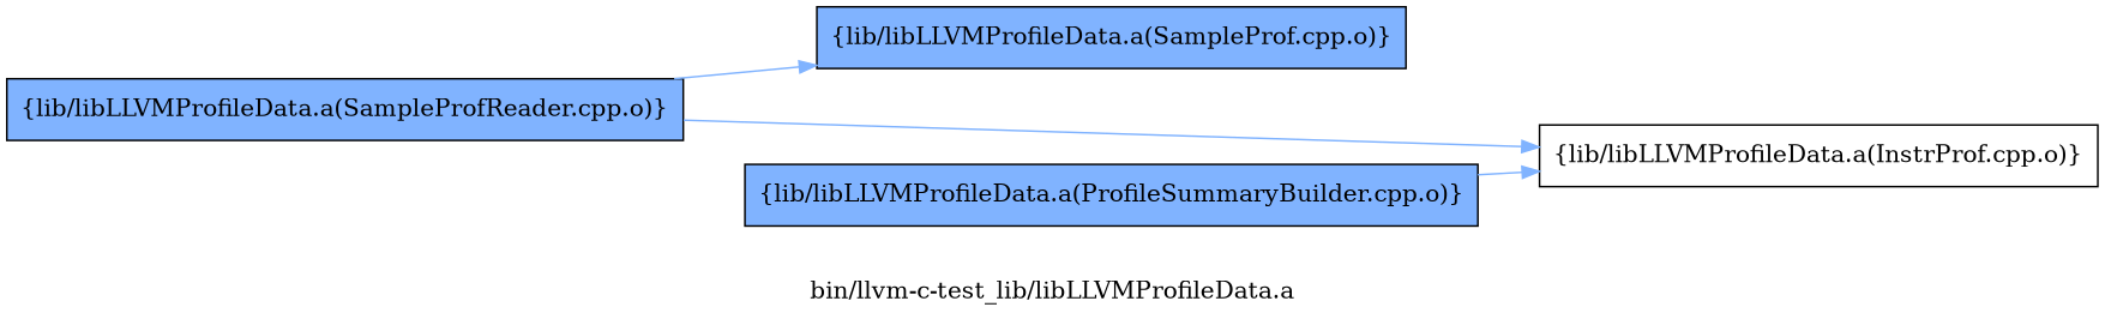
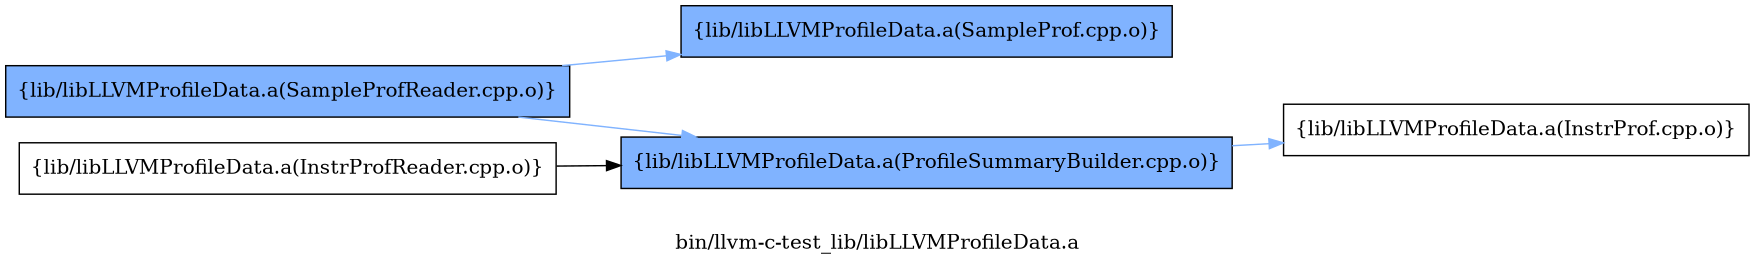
  digraph {
    label="bin/llvm-c-test_lib/libLLVMProfileData.a"
    rankdir=LR
    node [fillcolor="0.600000 0.5 1" group=1 shape=box style=filled]
    edge [color="0.600000 0.5 1"]
    n1 [label="{lib/libLLVMProfileData.a(SampleProf.cpp.o)}"]
    n2 [label="{lib/libLLVMProfileData.a(SampleProfReader.cpp.o)}"]
    n3 [label="{lib/libLLVMProfileData.a(ProfileSummaryBuilder.cpp.o)}"]
    n4 [group=0 label="{lib/libLLVMProfileData.a(InstrProf.cpp.o)}" fillcolor="" style=""]
+   n5 [group=0 label="{lib/libLLVMProfileData.a(InstrProfReader.cpp.o)}" fillcolor="" style=""]
    subgraph sub_1 {
      rank=same
      n1
    }
    subgraph sub_2 {
      rank=same
      n2
    }
    n2 -> n1
-   n2 -> n4
+   n2 -> n3
    n3 -> n4
+   n5 -> n3 [color=""]
  }
